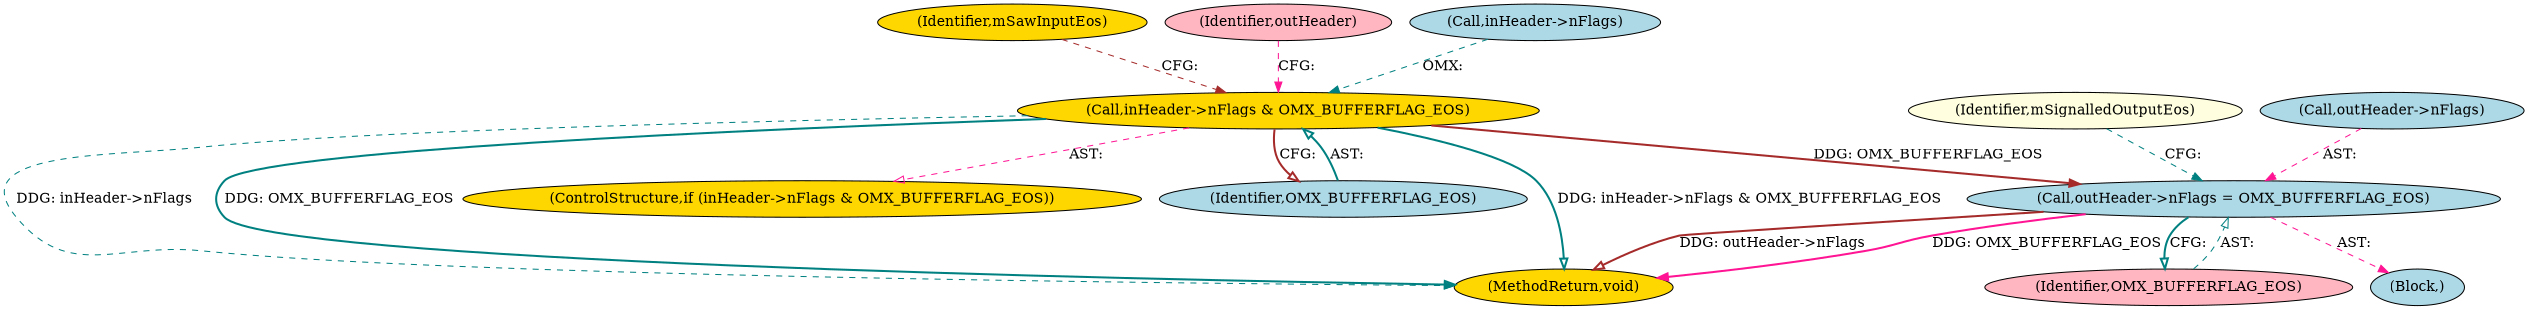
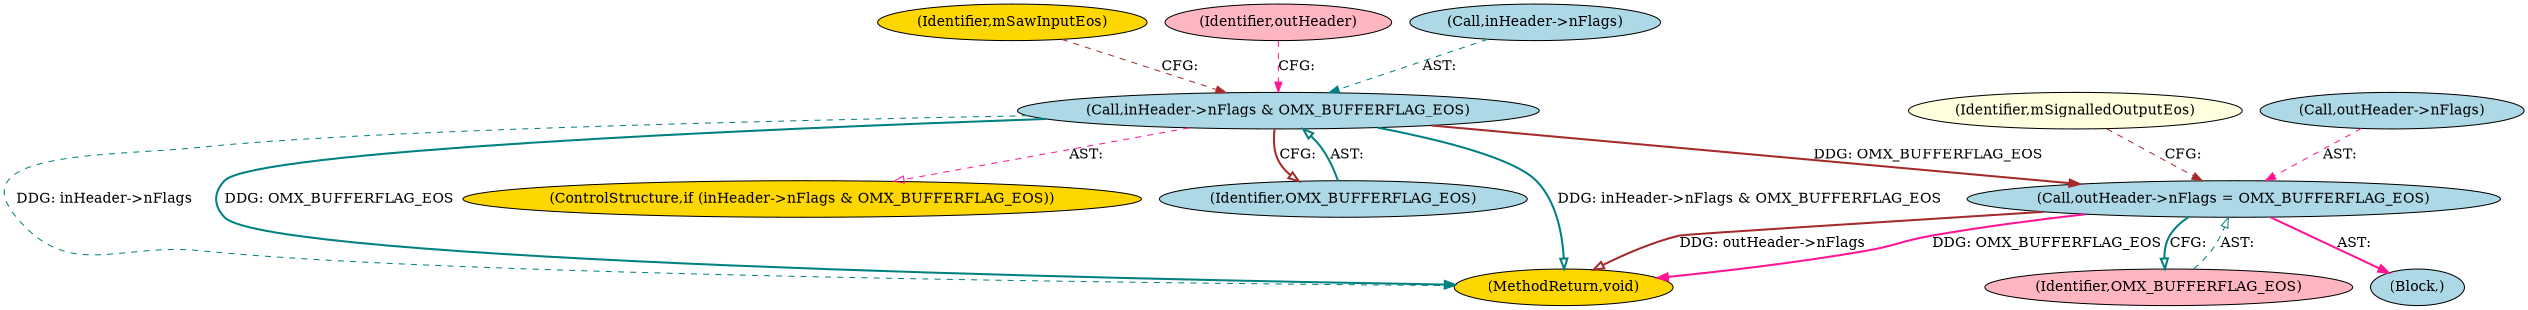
  digraph {
    fontname="DejaVu Serif"
    node [fillcolor=lightblue fontname="DejaVu Serif" style=filled]
    edge [arrowhead=normal color=teal fontname="DejaVu Serif" style=dashed]
    n1 [label="(Call,outHeader->nFlags = OMX_BUFFERFLAG_EOS)"]
    n2 [fillcolor=gold label="(MethodReturn,void)"]
    n3 [fillcolor=lightpink label="(Identifier,OMX_BUFFERFLAG_EOS)"]
    n4 [label="(Block,)"]
-   n5 [fillcolor=gold label="(Call,inHeader->nFlags & OMX_BUFFERFLAG_EOS)"]
+   n5 [label="(Call,inHeader->nFlags & OMX_BUFFERFLAG_EOS)"]
    n6 [fillcolor=gold label="(ControlStructure,if (inHeader->nFlags & OMX_BUFFERFLAG_EOS))"]
    n7 [label="(Identifier,OMX_BUFFERFLAG_EOS)"]
    n8 [fillcolor=gold label="(Identifier,mSawInputEos)"]
    n9 [fillcolor=lightpink label="(Identifier,outHeader)"]
    n10 [label="(Call,inHeader->nFlags)"]
    n11 [fillcolor=lightyellow label="(Identifier,mSignalledOutputEos)"]
    n12 [label="(Call,outHeader->nFlags)"]
    n1 -> n2 [arrowhead=onormal color=brown label="DDG: outHeader->nFlags" style=bold]
    n1 -> n2 [color=deeppink label="DDG: OMX_BUFFERFLAG_EOS" style=bold]
    n1 -> n3 [arrowhead=onormal label="CFG: " style=bold]
-   n1 -> n4 [color=deeppink label="AST: "]
+   n1 -> n4 [color=deeppink label="AST: " style=bold]
    n3 -> n1 [arrowhead=onormal label="AST: "]
    n5 -> n1 [color=brown label="DDG: OMX_BUFFERFLAG_EOS" style=bold]
    n5 -> n2 [arrowhead=onormal label="DDG: inHeader->nFlags & OMX_BUFFERFLAG_EOS" style=bold]
    n5 -> n2 [label="DDG: inHeader->nFlags"]
    n5 -> n2 [arrowhead=onormal label="DDG: OMX_BUFFERFLAG_EOS" style=bold]
    n5 -> n6 [arrowhead=onormal color=deeppink label="AST: "]
    n5 -> n7 [arrowhead=onormal color=brown label="CFG: " style=bold]
    n7 -> n5 [arrowhead=onormal label="AST: " style=bold]
    n8 -> n5 [color=brown label="CFG: "]
    n9 -> n5 [color=deeppink label="CFG: "]
-   n10 -> n5 [label="OMX: "]
-   n11 -> n1 [label="CFG: "]
+   n10 -> n5 [label="AST: "]
+   n11 -> n1 [color=brown label="CFG: "]
    n12 -> n1 [color=deeppink label="AST: "]
  }
